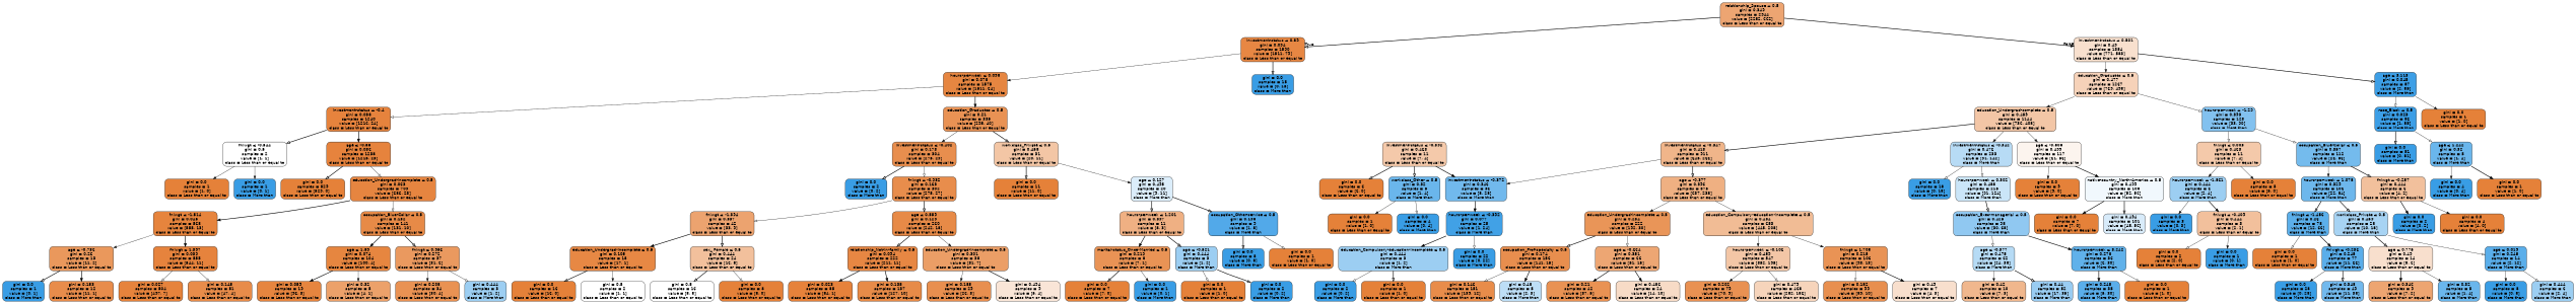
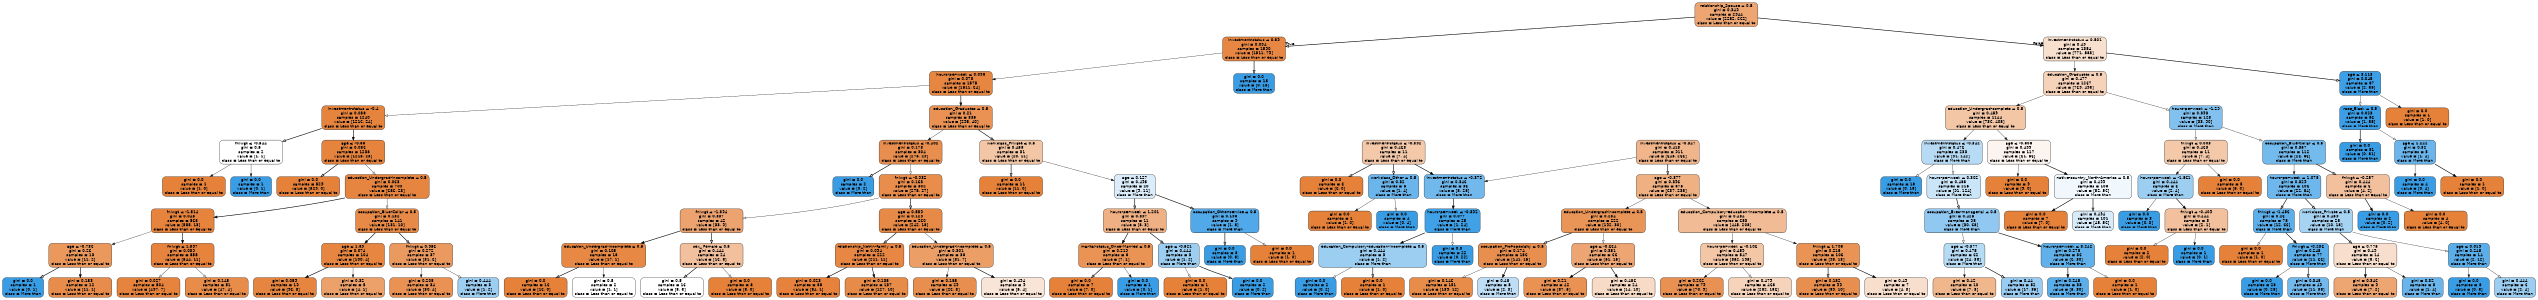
  digraph {
    node [color=black fillcolor="#e58139ff" fontname=helvetica shape=box style="filled, rounded"]
    edge [arrowhead=onormal fontname=helvetica style=solid]
    n1 [fillcolor="#e58139b5" label=<relationship_Spouse &le; 0.5<br/>gini = 0.349<br/>samples = 2944<br/>value = [2282, 662]<br/>class = Less than or equal to>]
    n2 [fillcolor="#e58139f2" label=<investment-status &le; 0.89<br/>gini = 0.094<br/>samples = 1590<br/>value = [1511, 79]<br/>class = Less than or equal to>]
    n3 [fillcolor="#e581393e" label=<investment-status &le; 0.501<br/>gini = 0.49<br/>samples = 1354<br/>value = [771, 583]<br/>class = Less than or equal to>]
    n4 [fillcolor="#e58139f4" label=<hours-per-week &le; 0.098<br/>gini = 0.078<br/>samples = 1575<br/>value = [1511, 64]<br/>class = Less than or equal to>]
    n5 [fillcolor="#399de5ff" label=<gini = 0.0<br/>samples = 15<br/>value = [0, 15]<br/>class = More than>]
    n6 [fillcolor="#e581395a" label=<education_Graduates &le; 0.5<br/>gini = 0.477<br/>samples = 1267<br/>value = [769, 498]<br/>class = Less than or equal to>]
    n7 [fillcolor="#399de5f9" label=<age &le; 3.113<br/>gini = 0.045<br/>samples = 87<br/>value = [2, 85]<br/>class = More than>]
    n8 [fillcolor="#e58139fa" label=<investment-status &le; -0.4<br/>gini = 0.038<br/>samples = 1240<br/>value = [1216, 24]<br/>class = Less than or equal to>]
    n9 [fillcolor="#e58139dc" label=<education_Graduates &le; 0.5<br/>gini = 0.21<br/>samples = 335<br/>value = [295, 40]<br/>class = Less than or equal to>]
    n10 [fillcolor="#e5813900" label=<fnlwgt &le; -0.544<br/>gini = 0.5<br/>samples = 2<br/>value = [1, 1]<br/>class = Less than or equal to>]
    n11 [fillcolor="#e58139fa" label=<age &le; -0.88<br/>gini = 0.036<br/>samples = 1238<br/>value = [1215, 23]<br/>class = Less than or equal to>]
    n12 [fillcolor="#e58139e4" label=<investment-status &le; -0.402<br/>gini = 0.173<br/>samples = 304<br/>value = [275, 29]<br/>class = Less than or equal to>]
    n13 [fillcolor="#e5813973" label=<workclass_Private &le; 0.5<br/>gini = 0.458<br/>samples = 31<br/>value = [20, 11]<br/>class = Less than or equal to>]
    n14 [label=<gini = 0.0<br/>samples = 1<br/>value = [1, 0]<br/>class = Less than or equal to>]
    n15 [fillcolor="#399de5ff" label=<gini = 0.0<br/>samples = 1<br/>value = [0, 1]<br/>class = More than>]
    n16 [label=<gini = 0.0<br/>samples = 529<br/>value = [529, 0]<br/>class = Less than or equal to>]
    n17 [fillcolor="#e58139f6" label=<education_Undergrad-incomplete &le; 0.5<br/>gini = 0.063<br/>samples = 709<br/>value = [686, 23]<br/>class = Less than or equal to>]
    n18 [fillcolor="#e58139f9" label=<fnlwgt &le; -1.514<br/>gini = 0.045<br/>samples = 568<br/>value = [555, 13]<br/>class = Less than or equal to>]
    n19 [fillcolor="#e58139ec" label=<occupation_Blue-Collar &le; 0.5<br/>gini = 0.132<br/>samples = 141<br/>value = [131, 10]<br/>class = Less than or equal to>]
    n20 [fillcolor="#e58139d1" label=<age &le; -0.736<br/>gini = 0.26<br/>samples = 13<br/>value = [11, 2]<br/>class = Less than or equal to>]
    n21 [fillcolor="#e58139fa" label=<fnlwgt &le; 1.397<br/>gini = 0.039<br/>samples = 555<br/>value = [544, 11]<br/>class = Less than or equal to>]
    n22 [fillcolor="#e58139f5" label=<age &le; 1.89<br/>gini = 0.074<br/>samples = 104<br/>value = [100, 4]<br/>class = Less than or equal to>]
    n23 [fillcolor="#e58139ce" label=<fnlwgt &le; 0.956<br/>gini = 0.272<br/>samples = 37<br/>value = [31, 6]<br/>class = Less than or equal to>]
    n24 [fillcolor="#399de5ff" label=<gini = 0.0<br/>samples = 1<br/>value = [0, 1]<br/>class = More than>]
    n25 [fillcolor="#e58139e8" label=<gini = 0.153<br/>samples = 12<br/>value = [11, 1]<br/>class = Less than or equal to>]
    n26 [fillcolor="#e58139fb" label=<gini = 0.027<br/>samples = 504<br/>value = [497, 7]<br/>class = Less than or equal to>]
    n27 [fillcolor="#e58139e9" label=<gini = 0.145<br/>samples = 51<br/>value = [47, 4]<br/>class = Less than or equal to>]
    n28 [fillcolor="#e58139f7" label=<gini = 0.059<br/>samples = 19<br/>value = [96, 3]<br/>class = Less than or equal to>]
    n29 [fillcolor="#e58139bf" label=<gini = 0.32<br/>samples = 5<br/>value = [4, 1]<br/>class = Less than or equal to>]
    n30 [fillcolor="#e58139dd" label=<gini = 0.208<br/>samples = 34<br/>value = [30, 4]<br/>class = Less than or equal to>]
    n31 [fillcolor="#399de57f" label=<gini = 0.444<br/>samples = 3<br/>value = [1, 2]<br/>class = More than>]
    n32 [fillcolor="#399de5ff" label=<gini = 0.0<br/>samples = 2<br/>value = [0, 2]<br/>class = More than>]
    n33 [fillcolor="#e58139e6" label=<fnlwgt &le; -0.932<br/>gini = 0.163<br/>samples = 302<br/>value = [275, 27]<br/>class = Less than or equal to>]
    n34 [label=<gini = 0.0<br/>samples = 11<br/>value = [11, 0]<br/>class = Less than or equal to>]
    n35 [fillcolor="#399de52e" label=<age &le; 0.127<br/>gini = 0.495<br/>samples = 20<br/>value = [9, 11]<br/>class = More than>]
    n36 [fillcolor="#e58139b9" label=<fnlwgt &le; -1.394<br/>gini = 0.337<br/>samples = 42<br/>value = [33, 9]<br/>class = Less than or equal to>]
    n37 [fillcolor="#e58139ec" label=<age &le; 0.559<br/>gini = 0.129<br/>samples = 260<br/>value = [242, 18]<br/>class = Less than or equal to>]
    n38 [fillcolor="#e58139f0" label=<education_Undergrad-incomplete &le; 0.5<br/>gini = 0.105<br/>samples = 18<br/>value = [17, 1]<br/>class = Less than or equal to>]
    n39 [fillcolor="#e581397f" label=<sex_ Female &le; 0.5<br/>gini = 0.444<br/>samples = 24<br/>value = [16, 8]<br/>class = Less than or equal to>]
    n40 [fillcolor="#e58139f2" label=<relationship_Not-in-family &le; 0.5<br/>gini = 0.094<br/>samples = 222<br/>value = [211, 11]<br/>class = Less than or equal to>]
    n41 [fillcolor="#e58139c5" label=<education_Undergrad-incomplete &le; 0.5<br/>gini = 0.301<br/>samples = 38<br/>value = [31, 7]<br/>class = Less than or equal to>]
    n42 [label=<gini = 0.0<br/>samples = 16<br/>value = [16, 0]<br/>class = Less than or equal to>]
    n43 [fillcolor="#e5813900" label=<gini = 0.5<br/>samples = 2<br/>value = [1, 1]<br/>class = Less than or equal to>]
    n44 [fillcolor="#e5813900" label=<gini = 0.5<br/>samples = 16<br/>value = [8, 8]<br/>class = Less than or equal to>]
    n45 [label=<gini = 0.0<br/>samples = 8<br/>value = [8, 0]<br/>class = Less than or equal to>]
    n46 [fillcolor="#e58139fc" label=<gini = 0.023<br/>samples = 85<br/>value = [84, 1]<br/>class = Less than or equal to>]
    n47 [fillcolor="#e58139eb" label=<gini = 0.135<br/>samples = 137<br/>value = [127, 10]<br/>class = Less than or equal to>]
    n48 [fillcolor="#e58139e2" label=<gini = 0.185<br/>samples = 29<br/>value = [26, 3]<br/>class = Less than or equal to>]
    n49 [fillcolor="#e5813933" label=<gini = 0.494<br/>samples = 9<br/>value = [5, 4]<br/>class = Less than or equal to>]
    n50 [fillcolor="#e581399f" label=<hours-per-week &le; 1.201<br/>gini = 0.397<br/>samples = 11<br/>value = [8, 3]<br/>class = Less than or equal to>]
    n51 [fillcolor="#399de5df" label=<occupation_Other-service &le; 0.5<br/>gini = 0.198<br/>samples = 9<br/>value = [1, 8]<br/>class = More than>]
    n52 [fillcolor="#e58139db" label=<marital-status_Once-Married &le; 0.5<br/>gini = 0.219<br/>samples = 8<br/>value = [7, 1]<br/>class = Less than or equal to>]
    n53 [fillcolor="#399de57f" label=<age &le; -0.521<br/>gini = 0.444<br/>samples = 3<br/>value = [1, 2]<br/>class = More than>]
    n54 [fillcolor="#399de5ff" label=<gini = 0.0<br/>samples = 8<br/>value = [0, 8]<br/>class = More than>]
    n55 [label=<gini = 0.0<br/>samples = 1<br/>value = [1, 0]<br/>class = Less than or equal to>]
    n56 [label=<gini = 0.0<br/>samples = 7<br/>value = [7, 0]<br/>class = Less than or equal to>]
    n57 [fillcolor="#399de5ff" label=<gini = 0.0<br/>samples = 1<br/>value = [0, 1]<br/>class = More than>]
    n58 [label=<gini = 0.0<br/>samples = 1<br/>value = [1, 0]<br/>class = Less than or equal to>]
    n59 [fillcolor="#399de5ff" label=<gini = 0.0<br/>samples = 2<br/>value = [0, 2]<br/>class = More than>]
    n60 [fillcolor="#e5813972" label=<education_Undergrad-complete &le; 0.5<br/>gini = 0.459<br/>samples = 1144<br/>value = [736, 408]<br/>class = Less than or equal to>]
    n61 [fillcolor="#399de5a1" label=<hours-per-week &le; -1.29<br/>gini = 0.393<br/>samples = 123<br/>value = [33, 90]<br/>class = More than>]
    n62 [fillcolor="#399de5fc" label=<race_Black &le; 0.5<br/>gini = 0.023<br/>samples = 86<br/>value = [1, 85]<br/>class = More than>]
    n63 [label=<gini = 0.0<br/>samples = 1<br/>value = [1, 0]<br/>class = Less than or equal to>]
    n64 [fillcolor="#e5813996" label=<investment-status &le; -0.347<br/>gini = 0.413<br/>samples = 911<br/>value = [645, 266]<br/>class = Less than or equal to>]
    n65 [fillcolor="#399de55c" label=<investment-status &le; -0.342<br/>gini = 0.476<br/>samples = 233<br/>value = [91, 142]<br/>class = More than>]
    n66 [fillcolor="#e5813915" label=<age &le; -0.808<br/>gini = 0.499<br/>samples = 117<br/>value = [61, 56]<br/>class = Less than or equal to>]
    n67 [fillcolor="#e581396d" label=<fnlwgt &le; 0.003<br/>gini = 0.463<br/>samples = 11<br/>value = [7, 4]<br/>class = Less than or equal to>]
    n68 [fillcolor="#399de5b2" label=<occupation_Blue-Collar &le; 0.5<br/>gini = 0.357<br/>samples = 112<br/>value = [26, 86]<br/>class = More than>]
    n69 [fillcolor="#399de5b6" label=<investment-status &le; -0.372<br/>gini = 0.346<br/>samples = 36<br/>value = [8, 28]<br/>class = More than>]
    n70 [fillcolor="#e58139a0" label=<age &le; -0.377<br/>gini = 0.396<br/>samples = 875<br/>value = [637, 238]<br/>class = Less than or equal to>]
    n71 [fillcolor="#399de5ff" label=<gini = 0.0<br/>samples = 18<br/>value = [0, 18]<br/>class = More than>]
    n72 [fillcolor="#399de544" label=<hours-per-week &le; 0.302<br/>gini = 0.488<br/>samples = 215<br/>value = [91, 124]<br/>class = More than>]
    n73 [fillcolor="#399de5f4" label=<hours-per-week &le; -0.392<br/>gini = 0.077<br/>samples = 25<br/>value = [1, 24]<br/>class = More than>]
    n74 [fillcolor="#e58139d7" label=<education_Undergrad-incomplete &le; 0.5<br/>gini = 0.234<br/>samples = 222<br/>value = [192, 30]<br/>class = Less than or equal to>]
    n75 [fillcolor="#e5813988" label=<education_Compulsory-education-incomplete &le; 0.5<br/>gini = 0.434<br/>samples = 653<br/>value = [445, 208]<br/>class = Less than or equal to>]
    n76 [fillcolor="#e581396d" label=<investment-status &le; -0.392<br/>gini = 0.463<br/>samples = 11<br/>value = [7, 4]<br/>class = Less than or equal to>]
    n77 [fillcolor="#399de5bf" label=<workclass_Other &le; 0.5<br/>gini = 0.32<br/>samples = 5<br/>value = [1, 4]<br/>class = More than>]
    n78 [label=<gini = 0.0<br/>samples = 6<br/>value = [6, 0]<br/>class = Less than or equal to>]
    n79 [fillcolor="#399de57f" label=<education_Compulsory-education-incomplete &le; 0.5<br/>gini = 0.444<br/>samples = 3<br/>value = [1, 2]<br/>class = More than>]
    n80 [fillcolor="#399de5ff" label=<gini = 0.0<br/>samples = 22<br/>value = [0, 22]<br/>class = More than>]
    n81 [fillcolor="#399de5ff" label=<gini = 0.0<br/>samples = 4<br/>value = [0, 4]<br/>class = More than>]
    n82 [label=<gini = 0.0<br/>samples = 1<br/>value = [1, 0]<br/>class = Less than or equal to>]
    n83 [fillcolor="#399de5ff" label=<gini = 0.0<br/>samples = 2<br/>value = [0, 2]<br/>class = More than>]
    n84 [label=<gini = 0.0<br/>samples = 1<br/>value = [1, 0]<br/>class = Less than or equal to>]
    n85 [fillcolor="#e58139e4" label=<occupation_Prof-specialty &le; 0.5<br/>gini = 0.174<br/>samples = 156<br/>value = [141, 15]<br/>class = Less than or equal to>]
    n86 [fillcolor="#e58139b4" label=<age &le; -0.664<br/>gini = 0.351<br/>samples = 66<br/>value = [51, 15]<br/>class = Less than or equal to>]
    n87 [fillcolor="#e5813972" label=<hours-per-week &le; -0.106<br/>gini = 0.459<br/>samples = 547<br/>value = [352, 195]<br/>class = Less than or equal to>]
    n88 [fillcolor="#e58139db" label=<fnlwgt &le; 1.708<br/>gini = 0.215<br/>samples = 106<br/>value = [93, 13]<br/>class = Less than or equal to>]
    n89 [fillcolor="#e58139e9" label=<gini = 0.146<br/>samples = 151<br/>value = [139, 12]<br/>class = Less than or equal to>]
    n90 [fillcolor="#399de555" label=<gini = 0.48<br/>samples = 5<br/>value = [2, 3]<br/>class = More than>]
    n91 [fillcolor="#e58139dd" label=<gini = 0.21<br/>samples = 42<br/>value = [37, 5]<br/>class = Less than or equal to>]
    n92 [fillcolor="#e5813949" label=<gini = 0.486<br/>samples = 24<br/>value = [14, 10]<br/>class = Less than or equal to>]
    n93 [fillcolor="#e58139de" label=<gini = 0.202<br/>samples = 79<br/>value = [70, 9]<br/>class = Less than or equal to>]
    n94 [fillcolor="#e5813957" label=<gini = 0.479<br/>samples = 468<br/>value = [282, 186]<br/>class = Less than or equal to>]
    n95 [fillcolor="#e58139e2" label=<gini = 0.182<br/>samples = 99<br/>value = [89, 10]<br/>class = Less than or equal to>]
    n96 [fillcolor="#e5813940" label=<gini = 0.49<br/>samples = 7<br/>value = [4, 3]<br/>class = Less than or equal to>]
    n97 [fillcolor="#399de58e" label=<occupation_Exec-managerial &le; 0.5<br/>gini = 0.425<br/>samples = 98<br/>value = [30, 68]<br/>class = More than>]
    n98 [label=<gini = 0.0<br/>samples = 9<br/>value = [9, 0]<br/>class = Less than or equal to>]
    n99 [fillcolor="#399de512" label=<native-country_North-America &le; 0.5<br/>gini = 0.499<br/>samples = 108<br/>value = [52, 56]<br/>class = More than>]
    n100 [fillcolor="#399de55e" label=<age &le; -0.377<br/>gini = 0.475<br/>samples = 62<br/>value = [24, 38]<br/>class = More than>]
    n101 [fillcolor="#399de5cc" label=<hours-per-week &le; 3.242<br/>gini = 0.278<br/>samples = 36<br/>value = [6, 30]<br/>class = More than>]
    n102 [label=<gini = 0.0<br/>samples = 7<br/>value = [7, 0]<br/>class = Less than or equal to>]
    n103 [fillcolor="#399de532" label=<gini = 0.494<br/>samples = 101<br/>value = [45, 56]<br/>class = More than>]
    n104 [fillcolor="#e5813992" label=<gini = 0.42<br/>samples = 10<br/>value = [7, 3]<br/>class = Less than or equal to>]
    n105 [fillcolor="#399de583" label=<gini = 0.44<br/>samples = 52<br/>value = [17, 35]<br/>class = More than>]
    n106 [fillcolor="#399de5d4" label=<gini = 0.245<br/>samples = 35<br/>value = [5, 30]<br/>class = More than>]
    n107 [label=<gini = 0.0<br/>samples = 1<br/>value = [1, 0]<br/>class = Less than or equal to>]
    n108 [fillcolor="#399de57f" label=<hours-per-week &le; -1.861<br/>gini = 0.444<br/>samples = 6<br/>value = [2, 4]<br/>class = More than>]
    n109 [label=<gini = 0.0<br/>samples = 5<br/>value = [5, 0]<br/>class = Less than or equal to>]
    n110 [fillcolor="#399de5bc" label=<hours-per-week &le; 1.078<br/>gini = 0.329<br/>samples = 106<br/>value = [22, 84]<br/>class = More than>]
    n111 [fillcolor="#e581397f" label=<fnlwgt &le; -0.257<br/>gini = 0.444<br/>samples = 6<br/>value = [4, 2]<br/>class = Less than or equal to>]
    n112 [fillcolor="#399de5ff" label=<gini = 0.0<br/>samples = 3<br/>value = [0, 3]<br/>class = More than>]
    n113 [fillcolor="#e581397f" label=<fnlwgt &le; -0.409<br/>gini = 0.444<br/>samples = 3<br/>value = [2, 1]<br/>class = Less than or equal to>]
    n114 [label=<gini = 0.0<br/>samples = 2<br/>value = [2, 0]<br/>class = Less than or equal to>]
    n115 [fillcolor="#399de5ff" label=<gini = 0.0<br/>samples = 1<br/>value = [0, 1]<br/>class = More than>]
    n116 [fillcolor="#399de5d1" label=<fnlwgt &le; -1.456<br/>gini = 0.26<br/>samples = 78<br/>value = [12, 66]<br/>class = More than>]
    n117 [fillcolor="#399de571" label=<workclass_Private &le; 0.5<br/>gini = 0.459<br/>samples = 28<br/>value = [10, 18]<br/>class = More than>]
    n118 [fillcolor="#399de5ff" label=<gini = 0.0<br/>samples = 2<br/>value = [0, 2]<br/>class = More than>]
    n119 [label=<gini = 0.0<br/>samples = 4<br/>value = [4, 0]<br/>class = Less than or equal to>]
    n120 [label=<gini = 0.0<br/>samples = 1<br/>value = [1, 0]<br/>class = Less than or equal to>]
    n121 [fillcolor="#399de5d4" label=<fnlwgt &le; -0.236<br/>gini = 0.245<br/>samples = 77<br/>value = [11, 66]<br/>class = More than>]
    n122 [fillcolor="#e5813940" label=<age &le; 0.775<br/>gini = 0.49<br/>samples = 14<br/>value = [8, 6]<br/>class = Less than or equal to>]
    n123 [fillcolor="#399de5d4" label=<age &le; 0.019<br/>gini = 0.245<br/>samples = 14<br/>value = [2, 12]<br/>class = More than>]
    n124 [fillcolor="#399de5ff" label=<gini = 0.0<br/>samples = 28<br/>value = [0, 28]<br/>class = More than>]
    n125 [fillcolor="#399de5b5" label=<gini = 0.348<br/>samples = 49<br/>value = [11, 38]<br/>class = More than>]
    n126 [fillcolor="#e58139b6" label=<gini = 0.346<br/>samples = 9<br/>value = [7, 2]<br/>class = Less than or equal to>]
    n127 [fillcolor="#399de5bf" label=<gini = 0.32<br/>samples = 5<br/>value = [1, 4]<br/>class = More than>]
    n128 [fillcolor="#399de5ff" label=<gini = 0.0<br/>samples = 8<br/>value = [0, 8]<br/>class = More than>]
    n129 [fillcolor="#399de57f" label=<gini = 0.444<br/>samples = 6<br/>value = [2, 4]<br/>class = More than>]
    n130 [fillcolor="#399de5ff" label=<gini = 0.0<br/>samples = 81<br/>value = [0, 81]<br/>class = More than>]
    n131 [fillcolor="#399de5bf" label=<age &le; 1.242<br/>gini = 0.32<br/>samples = 5<br/>value = [1, 4]<br/>class = More than>]
    n132 [fillcolor="#399de5ff" label=<gini = 0.0<br/>samples = 4<br/>value = [0, 4]<br/>class = More than>]
    n133 [label=<gini = 0.0<br/>samples = 1<br/>value = [1, 0]<br/>class = Less than or equal to>]
    n1 -> n2 [headlabel=True labelangle=45 labeldistance=2.5 style=bold]
    n1 -> n3 [arrowhead=normal headlabel=False labelangle=-45 labeldistance=2.5 style=bold]
    n2 -> n4 [arrowhead=normal]
    n2 -> n5 [style=bold]
    n3 -> n6 [arrowhead=normal]
    n3 -> n7 [style=bold]
    n4 -> n8
    n4 -> n9 [arrowhead=normal style=bold]
    n6 -> n60 [arrowhead=normal]
    n6 -> n61
    n7 -> n62
    n7 -> n63 [arrowhead=normal]
    n8 -> n10 [style=bold]
    n8 -> n11 [arrowhead=normal style=bold]
    n9 -> n12 [arrowhead=normal]
    n9 -> n13 [style=bold]
    n10 -> n14 [arrowhead=normal]
    n10 -> n15 [arrowhead=normal]
    n11 -> n16 [style=bold]
    n11 -> n17
    n12 -> n32 [style=bold]
    n12 -> n33
    n13 -> n34 [style=bold]
    n13 -> n35 [arrowhead=normal]
    n17 -> n18 [arrowhead=normal style=bold]
    n17 -> n19
    n18 -> n20 [arrowhead=normal]
    n18 -> n21 [arrowhead=normal style=bold]
    n19 -> n22 [arrowhead=normal style=bold]
    n19 -> n23 [style=bold]
    n20 -> n24 [style=bold]
    n20 -> n25 [arrowhead=normal style=bold]
    n21 -> n26
    n21 -> n27
    n22 -> n28 [arrowhead=normal style=bold]
    n22 -> n29 [arrowhead=normal]
    n23 -> n30 [arrowhead=normal]
    n23 -> n31
    n33 -> n36
    n33 -> n37 [style=bold]
    n35 -> n50 [style=bold]
    n35 -> n51 [style=bold]
    n36 -> n38 [arrowhead=normal style=bold]
    n36 -> n39 [style=bold]
    n37 -> n40 [style=bold]
    n37 -> n41 [arrowhead=normal]
    n38 -> n42 [style=bold]
    n38 -> n43 [arrowhead=normal]
    n39 -> n44 [style=bold]
    n39 -> n45
    n40 -> n46 [arrowhead=normal style=bold]
    n40 -> n47 [arrowhead=normal style=bold]
    n41 -> n48 [arrowhead=normal]
    n41 -> n49 [arrowhead=normal style=bold]
    n50 -> n52 [arrowhead=normal style=bold]
    n50 -> n53 [style=bold]
    n51 -> n54 [style=bold]
    n51 -> n55
    n52 -> n56 [style=bold]
    n52 -> n57 [arrowhead=normal]
    n53 -> n58
    n53 -> n59 [style=bold]
-   n60 -> n64 [style=bold]
    n60 -> n65 [arrowhead=normal]
    n60 -> n66 [arrowhead=normal]
    n61 -> n67
    n61 -> n68
    n62 -> n130 [style=bold]
    n62 -> n131
    n64 -> n69 [arrowhead=normal]
    n64 -> n70 [style=bold]
    n65 -> n71
    n65 -> n72
    n66 -> n98 [arrowhead=normal]
    n66 -> n99 [arrowhead=normal style=bold]
    n67 -> n108 [arrowhead=normal]
    n67 -> n109 [arrowhead=normal]
    n68 -> n110 [arrowhead=normal]
    n68 -> n111 [style=bold]
    n69 -> n73 [arrowhead=normal style=bold]
    n70 -> n74 [arrowhead=normal]
    n70 -> n75 [arrowhead=normal]
    n72 -> n97 [style=bold]
    n73 -> n79 [arrowhead=normal style=bold]
    n73 -> n80
    n74 -> n85 [style=bold]
    n74 -> n86
    n75 -> n87 [arrowhead=normal]
    n75 -> n88 [arrowhead=normal]
    n76 -> n69 [arrowhead=normal style=bold]
    n76 -> n77 [style=bold]
    n76 -> n78 [style=bold]
    n77 -> n81
    n77 -> n82 [arrowhead=normal]
    n79 -> n83
    n79 -> n84 [style=bold]
    n85 -> n89
    n85 -> n90 [arrowhead=normal style=bold]
    n86 -> n91 [arrowhead=normal style=bold]
    n86 -> n92 [arrowhead=normal style=bold]
    n87 -> n93 [arrowhead=normal]
    n87 -> n94
-   n88 -> n95
+   n88 -> n95 [style=bold]
    n88 -> n96 [arrowhead=normal style=bold]
    n97 -> n100
    n97 -> n101 [arrowhead=normal style=bold]
    n99 -> n102 [arrowhead=normal style=bold]
    n99 -> n103 [style=bold]
    n100 -> n104 [arrowhead=normal]
    n100 -> n105 [style=bold]
    n101 -> n106 [arrowhead=normal style=bold]
    n101 -> n107
    n108 -> n112 [arrowhead=normal]
    n108 -> n113 [arrowhead=normal style=bold]
    n110 -> n116 [style=bold]
    n110 -> n117 [style=bold]
    n111 -> n118 [arrowhead=normal style=bold]
    n111 -> n119 [arrowhead=normal]
    n113 -> n114
    n113 -> n115 [arrowhead=normal]
    n116 -> n120
    n116 -> n121 [arrowhead=normal style=bold]
    n117 -> n122 [style=bold]
    n117 -> n123
    n121 -> n124 [arrowhead=normal]
    n121 -> n125 [style=bold]
    n122 -> n126 [arrowhead=normal style=bold]
    n122 -> n127 [arrowhead=normal]
    n123 -> n128 [arrowhead=normal]
    n123 -> n129
    n131 -> n132 [arrowhead=normal]
    n131 -> n133 [arrowhead=normal style=bold]
  }
